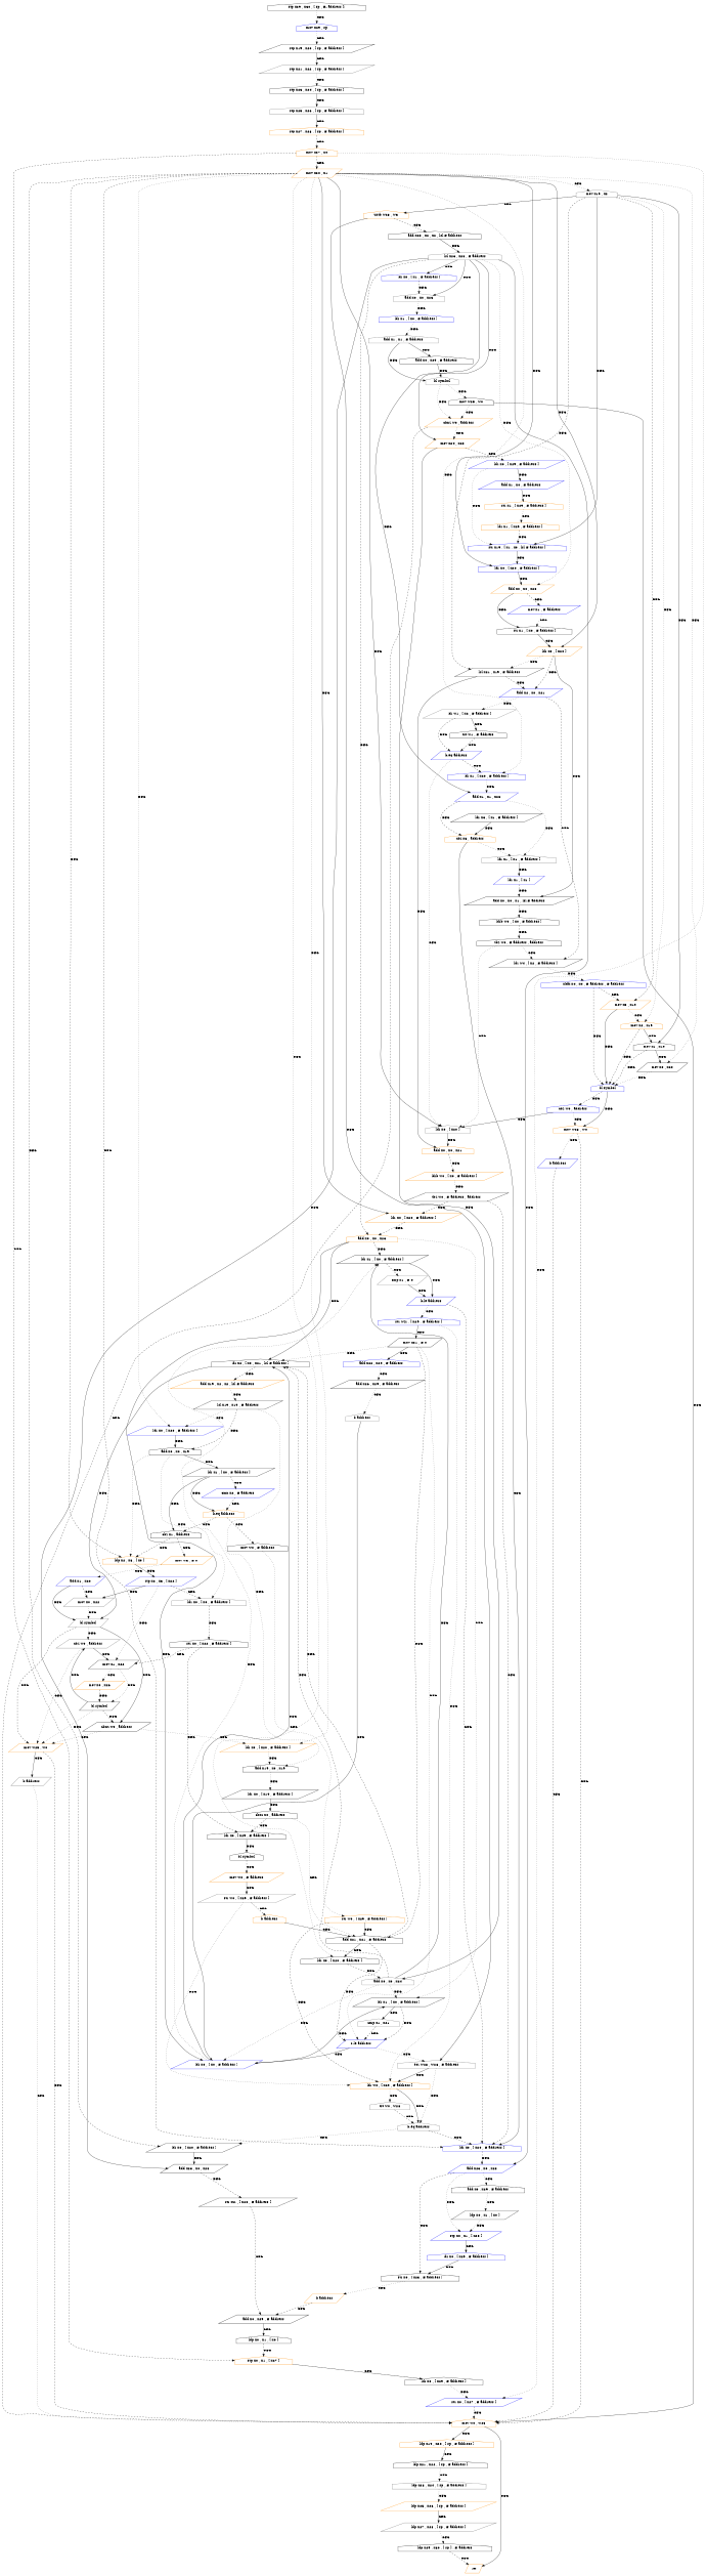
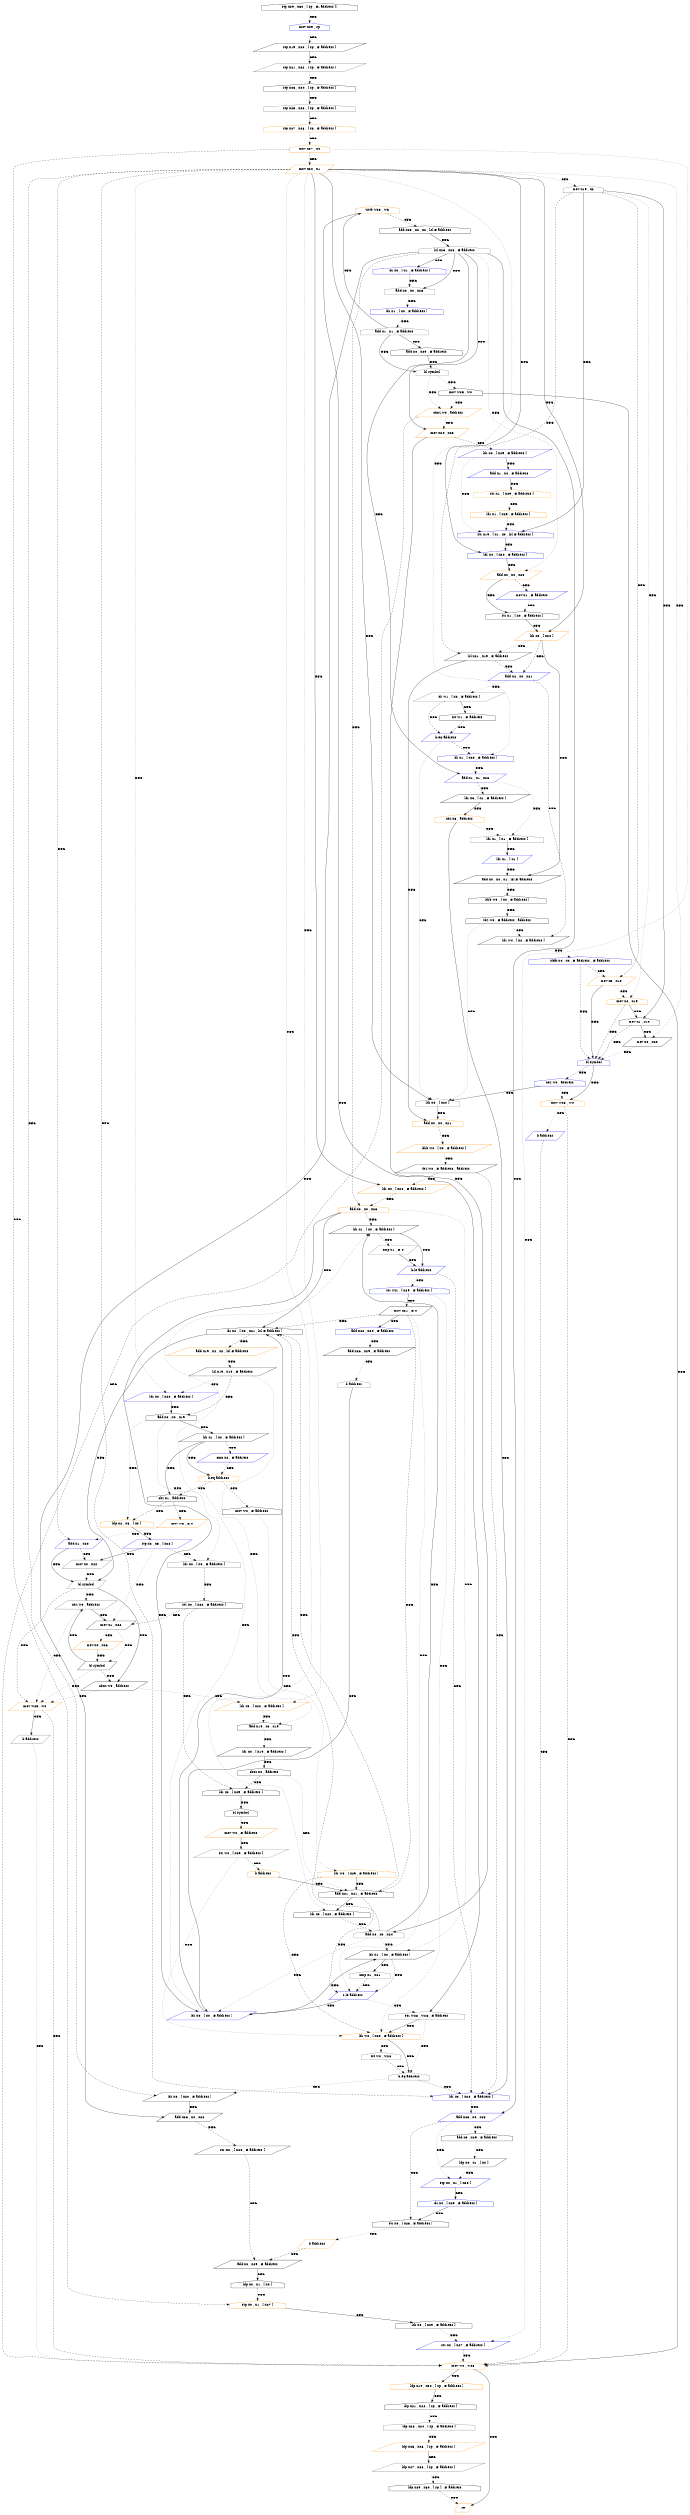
  digraph {
    node [color=black shape=house]
    edge [style=solid]
    n1 [label="stp x29 , x30 , [ sp , #- address ]!"]
    n2 [color=blue label="mov x29 , sp"]
    n3 [label="stp x19 , x20 , [ sp , # address ]" shape=parallelogram]
    n4 [color=gray40 label="stp x21 , x22 , [ sp , # address ]" shape=parallelogram]
    n5 [label="stp x23 , x24 , [ sp , # address ]"]
    n6 [color=gray40 label="stp x25 , x26 , [ sp , # address ]"]
    n7 [color=darkorange label="stp x27 , x28 , [ sp , # address ]"]
    n8 [color=darkorange label="mov x27 , x0"]
    n9 [color=darkorange label="mov x20 , x1" shape=parallelogram]
    n10 [color=darkorange label="stp x0 , x1 , [ x27 ]"]
    n11 [color=blue label="str x0 , [ x27 , # address ]" shape=parallelogram]
    n12 [color=gray40 label="mov x19 , x2"]
    n13 [color=blue label="ldr x0 , [ x20 , # address ]"]
    n14 [color=darkorange label="ldr x0 , [ x20 ]" shape=parallelogram]
    n15 [color=gray40 label="ldr x0 , [ x20 ]"]
    n16 [color=blue label="ldr x1 , [ x20 , # address ]"]
    n17 [color=blue label="ldr x0 , [ x20 , # address ]"]
    n18 [color=darkorange label="ldr x0 , [ x20 , # address ]" shape=parallelogram]
    n19 [label="mov x0 , x20" shape=parallelogram]
    n20 [color=blue label="ldr x0 , [ x20 , # address ]" shape=parallelogram]
    n21 [label="ldr x0 , [ x20 , # address ]" shape=parallelogram]
    n22 [color=blue label="add x1 , x20" shape=parallelogram]
    n23 [color=darkorange label="ldr x0 , [ x20 , # address ]" shape=parallelogram]
    n24 [label="ldr x0 , [ x20 , # address ]"]
    n25 [label="ldr x0 , [ x29 , # address ]"]
    n26 [color=darkorange label="mov w0 , w25"]
    n27 [color=darkorange label="uxtb w28 , w3"]
    n28 [color=blue label="str x19 , [ x1 , x0 , lsl # address ]"]
    n29 [label="lsl x21 , x19 , # address" shape=parallelogram]
    n30 [color=darkorange label="mov x3 , x19" shape=parallelogram]
    n31 [color=darkorange label="mov x2 , x19"]
    n32 [label="mov x1 , x19"]
    n33 [color=darkorange label="add x0 , x0 , x23" shape=parallelogram]
    n34 [color=blue label="add x2 , x0 , x21" shape=parallelogram]
    n35 [label="add x0 , x0 , x1 , lsl # address" shape=parallelogram]
    n36 [color=darkorange label="add x0 , x0 , x21"]
    n37 [color=blue label="add x1 , x1 , x23" shape=parallelogram]
    n38 [color=blue label="add x23 , x0 , x23" shape=parallelogram]
    n39 [color=darkorange label="add x0 , x0 , x23"]
    n40 [color=blue label="bl symbol"]
    n41 [label="add x0 , x0 , x19"]
    n42 [label="add x23 , x0 , x23" shape=parallelogram]
    n43 [color=gray40 label="bl symbol" shape=parallelogram]
    n44 [color=gray40 label="mov x0 , x22" shape=parallelogram]
    n45 [label="add x19 , x0 , x19"]
    n46 [color=gray40 label="add x0 , x0 , x24"]
    n47 [label="add x23 , x2 , x2 , lsl # address"]
    n48 [color=gray40 label="eor w28 , w28 , # address"]
    n49 [color=gray40 label="lsl x23 , x23 , # address"]
    n50 [color=darkorange label="ldr w0 , [ x29 , # address ]"]
    n51 [color=gray40 label="b.eq address"]
    n52 [color=blue label="ldr x0 , [ x1 , # address ]"]
    n53 [color=gray40 label="add x0 , x0 , x23"]
    n54 [color=darkorange label="mov x24 , x23" shape=parallelogram]
    n55 [color=blue label="ldr x1 , [ x0 , # address ]"]
    n56 [color=blue label="ldr x0 , [ x29 , # address ]" shape=parallelogram]
    n57 [color=blue label="mov x1 , # address" shape=parallelogram]
    n58 [label="str x1 , [ x0 , # address ]"]
    n59 [label="ldr x3 , [ x1 , # address ]" shape=parallelogram]
    n60 [color=gray40 label="ldr x1 , [ x1 , # address ]"]
    n61 [label="add x0 , x29 , # address"]
    n62 [color=blue label="stp x0 , x1 , [ x23 ]" shape=parallelogram]
    n63 [label="str x0 , [ x23 , # address ]"]
    n64 [label="ldr x1 , [ x0 , # address ]" shape=parallelogram]
    n65 [color=blue label="ldr x0 , [ x0 , # address ]" shape=parallelogram]
    n66 [label="ldr x2 , [ x0 , x21 , lsl # address ]"]
    n67 [label="ldr x1 , [ x0 , # address ]" shape=parallelogram]
    n68 [label="str xzr , [ x23 , # address ]" shape=parallelogram]
    n69 [color=gray40 label="add x1 , x1 , # address"]
    n70 [label="add x0 , x29 , # address"]
    n71 [color=gray40 label="bl symbol"]
    n72 [label="mov w25 , w0"]
    n73 [color=darkorange label="cbnz w0 , address" shape=parallelogram]
    n74 [color=darkorange label="ldp x19 , x20 , [ sp , # address ]"]
    n75 [color=darkorange label=ret shape=parallelogram]
    n76 [label="ldp x21 , x22 , [ sp , # address ]"]
    n77 [color=blue label="add x1 , x0 , # address" shape=parallelogram]
    n78 [color=gray40 label="ldp x23 , x24 , [ sp , # address ]"]
    n79 [color=darkorange label="ldp x25 , x26 , [ sp , # address ]" shape=parallelogram]
    n80 [color=gray40 label="ldp x27 , x28 , [ sp , # address ]" shape=parallelogram]
    n81 [label="ldp x29 , x30 , [ sp ] , # address"]
    n82 [color=darkorange label="str x1 , [ x29 , # address ]"]
    n83 [color=darkorange label="ldr x1 , [ x29 , # address ]"]
    n84 [color=gray40 label="ldr w1 , [ x2 , # address ]" shape=parallelogram]
    n85 [label="ldr w4 , [ x2 , # address ]" shape=parallelogram]
    n86 [label="ldrb w0 , [ x0 , # address ]"]
    n87 [color=darkorange label="ldrb w0 , [ x0 , # address ]" shape=parallelogram]
    n88 [label="tst w1 , # address"]
    n89 [color=blue label="b.eq address" shape=parallelogram]
    n90 [color=blue label="ubfx x4 , x4 , # address , # address"]
    n91 [label="tbz w0 , # address , address" shape=parallelogram]
    n92 [color=darkorange label="cbz x3 , address"]
    n93 [color=blue label="ldr x1 , [ x1 ]" shape=parallelogram]
    n94 [label="ldp x0 , x1 , [ x0 ]" shape=parallelogram]
    n95 [color=blue label="ldr x0 , [ x29 , # address ]"]
    n96 [color=darkorange label="b address" shape=parallelogram]
    n97 [label="add x0 , x29 , # address" shape=parallelogram]
    n98 [label="ldp x0 , x1 , [ x0 ]"]
    n99 [color=gray40 label="cmp x1 , # 0" shape=parallelogram]
    n100 [color=blue label="b.le address" shape=parallelogram]
    n101 [color=darkorange label="add x19 , x2 , x2 , lsl # address" shape=parallelogram]
    n102 [color=blue label="b.le address" shape=parallelogram]
    n103 [color=gray40 label="cmp x1 , x21"]
    n104 [color=blue label="str wzr , [ x29 , # address ]"]
    n105 [label="mov x21 , # 0" shape=parallelogram]
    n106 [color=blue label="add x22 , x29 , # address"]
    n107 [label="add x21 , x21 , # address"]
    n108 [color=gray40 label="tst w0 , w28"]
    n109 [label="tbz w0 , # address , address"]
    n110 [label="add x26 , x29 , # address" shape=parallelogram]
    n111 [color=gray40 label="b address"]
    n112 [color=blue label="cbz w0 , address"]
    n113 [color=darkorange label="mov w25 , w0"]
    n114 [color=blue label="b address" shape=parallelogram]
    n115 [label="lsl x19 , x19 , # address" shape=parallelogram]
    n116 [color=gray40 label="cbz w0 , address" shape=parallelogram]
    n117 [color=darkorange label="mov w25 , w0" shape=parallelogram]
    n118 [label="cbnz w0 , address" shape=parallelogram]
    n119 [label="ldr x1 , [ x0 , # address ]" shape=parallelogram]
    n120 [color=darkorange label="ldp x2 , x3 , [ x0 ]"]
    n121 [color=gray40 label="ldr x0 , [ x0 , # address ]"]
    n122 [label="ldr x0 , [ x19 , # address ]" shape=parallelogram]
    n123 [color=blue label="cmn x2 , # address" shape=parallelogram]
    n124 [color=darkorange label="b.eq address"]
    n125 [label="cbz x1 , address"]
    n126 [color=blue label="stp x2 , x3 , [ x22 ]" shape=parallelogram]
    n127 [label="str x0 , [ x22 , # address ]"]
    n128 [label="mov w0 , # address"]
    n129 [color=darkorange label="mov w3 , # 0" shape=parallelogram]
    n130 [color=darkorange label="str w0 , [ x29 , # address ]"]
    n131 [label="mov x1 , x22" shape=parallelogram]
    n132 [color=gray40 label="b address" shape=parallelogram]
    n133 [color=darkorange label="mov x0 , x26" shape=parallelogram]
    n134 [label="bl symbol" shape=parallelogram]
    n135 [label="ldr x0 , [ x29 , # address ]"]
    n136 [label="bl symbol"]
    n137 [label="cbnz x0 , address"]
    n138 [color=darkorange label="mov w0 , # address" shape=parallelogram]
    n139 [color=gray40 label="str w0 , [ x29 , # address ]" shape=parallelogram]
    n140 [color=darkorange label="b address"]
    n1 -> n2 [label=CFG style=dotted]
    n2 -> n3 [label=CFG style=dotted]
    n3 -> n4 [label=CFG]
    n4 -> n5 [label=CFG style=dotted]
    n5 -> n6 [label=CFG]
    n6 -> n7 [label=CFG]
    n7 -> n8 [label=CFG style=dashed]
    n8 -> n9 [label=CFG style=dashed]
    n8 -> n10 [label=DFG style=dashed]
    n8 -> n11 [label=DFG style=dotted]
    n9 -> n12 [label=CFG style=dotted]
    n9 -> n13 [label=DFG]
    n9 -> n14 [label=DFG]
    n9 -> n15 [label=DFG]
    n9 -> n16 [label=DFG style=dotted]
    n9 -> n17 [label=DFG style=dashed]
    n9 -> n18 [label=DFG]
    n9 -> n19 [label=DFG style=dotted]
    n9 -> n20 [label=DFG style=dotted]
    n9 -> n21 [label=DFG style=dashed]
-   n9 -> n120 [label=DFG style=dashed]
+   n9 -> n22 [label=DFG style=dashed]
    n9 -> n23 [label=DFG style=dotted]
    n9 -> n24 [label=DFG style=dotted]
    n10 -> n25 [label=CFG]
    n11 -> n26 [label=CFG style=dashed]
-   n12 -> n27 [label=CFG]
+   n69 -> n27 [label=CFG]
    n12 -> n28 [label=DFG]
    n12 -> n29 [label=DFG style=dashed]
    n12 -> n30 [label=DFG style=dashed]
    n12 -> n31 [label=DFG style=dotted]
    n12 -> n32 [label=DFG]
    n13 -> n33 [label=DFG]
    n14 -> n29 [label=CFG style=dotted]
    n14 -> n34 [label=DFG style=dashed]
    n14 -> n35 [label=DFG]
    n15 -> n36 [label=DFG]
    n16 -> n37 [label=DFG style=dotted]
    n17 -> n38 [label=DFG style=dashed]
    n18 -> n39 [label=DFG style=dashed]
    n19 -> n40 [label=DFG style=dotted]
    n20 -> n41 [label=DFG]
    n21 -> n42 [label=DFG]
    n22 -> n43 [label=DFG]
    n22 -> n44 [label=CFG style=dashed]
    n23 -> n45 [label=DFG style=dotted]
    n24 -> n46 [label=DFG style=dashed]
    n25 -> n11 [label=DFG style=dotted]
    n26 -> n74 [label=CFG]
    n26 -> n75 [label=DFG]
    n27 -> n47 [label=CFG style=dashed]
    n27 -> n48 [label=DFG]
    n28 -> n13 [label=CFG]
    n29 -> n34 [label=DFG style=dashed]
    n29 -> n36 [label=DFG]
    n30 -> n31 [label=CFG style=dotted]
    n30 -> n40 [label=DFG]
    n31 -> n32 [label=CFG]
    n31 -> n40 [label=DFG style=dashed]
    n32 -> n19 [label=CFG]
    n32 -> n40 [label=DFG style=dashed]
    n33 -> n57 [label=CFG style=dashed]
    n33 -> n58 [label=DFG]
    n34 -> n84 [label=DFG style=dotted]
    n34 -> n85 [label=DFG style=dashed]
    n35 -> n86 [label=DFG style=dashed]
    n36 -> n87 [label=DFG style=dashed]
-   n37 -> n92 [label=DFG style=dashed]
+   n37 -> n59 [label=DFG style=dashed]
    n37 -> n60 [label=DFG style=dotted]
    n38 -> n61 [label=CFG style=dotted]
    n38 -> n62 [label=DFG style=dotted]
    n38 -> n63 [label=DFG style=dashed]
    n39 -> n64 [label=DFG style=dashed]
    n39 -> n65 [label=DFG]
    n39 -> n66 [label=DFG]
    n39 -> n67 [label=DFG style=dotted]
    n40 -> n112 [label=DFG style=dashed]
    n40 -> n113 [label=DFG]
    n41 -> n119 [label=DFG]
    n41 -> n120 [label=DFG style=dotted]
    n41 -> n121 [label=DFG style=dotted]
    n42 -> n68 [label=DFG style=dashed]
    n43 -> n116 [label=DFG style=dotted]
    n43 -> n117 [label=DFG style=dashed]
    n43 -> n118 [label=DFG]
    n44 -> n43 [label=DFG style=dotted]
    n45 -> n122 [label=DFG style=dotted]
    n46 -> n64 [label=DFG]
    n46 -> n65 [label=DFG style=dotted]
    n46 -> n66 [label=DFG style=dashed]
    n46 -> n67 [label=DFG style=dotted]
    n47 -> n49 [label=DFG]
    n48 -> n50 [label=CFG]
    n48 -> n51 [label=DFG style=dotted]
    n49 -> n33 [label=DFG style=dotted]
    n49 -> n37 [label=DFG]
    n49 -> n38 [label=DFG]
    n49 -> n39 [label=DFG style=dashed]
    n49 -> n42 [label=DFG]
    n49 -> n52 [label=CFG]
    n49 -> n53 [label=DFG]
    n49 -> n54 [label=DFG]
    n50 -> n51 [label=DFG]
    n50 -> n108 [label=CFG style=dotted]
    n51 -> n17 [label=CFG style=dashed]
    n51 -> n21 [label=CFG style=dotted]
    n52 -> n53 [label=DFG style=dashed]
    n53 -> n55 [label=DFG style=dotted]
    n54 -> n46 [label=DFG]
    n54 -> n56 [label=CFG style=dashed]
    n55 -> n69 [label=DFG style=dotted]
    n56 -> n28 [label=DFG style=dotted]
    n56 -> n77 [label=DFG]
    n57 -> n58 [label=CFG style=dotted]
    n58 -> n14 [label=CFG]
    n59 -> n92 [label=DFG]
    n60 -> n93 [label=DFG]
    n61 -> n94 [label=CFG style=dotted]
    n62 -> n95 [label=CFG]
    n63 -> n96 [label=CFG style=dotted]
    n64 -> n99 [label=CFG style=dashed]
    n64 -> n100 [label=DFG]
    n65 -> n64 [label=DFG style=dotted]
    n65 -> n66 [label=DFG]
    n65 -> n67 [label=DFG]
    n66 -> n43 [label=DFG]
    n66 -> n101 [label=DFG style=dashed]
    n67 -> n102 [label=DFG style=dashed]
    n67 -> n103 [label=CFG]
    n68 -> n97 [label=CFG style=dashed]
    n69 -> n70 [label=CFG]
    n69 -> n71 [label=DFG]
    n70 -> n71 [label=DFG]
    n71 -> n72 [label=DFG style=dotted]
    n71 -> n73 [label=DFG style=dotted]
    n72 -> n26 [label=DFG]
    n72 -> n73 [label=CFG style=dotted]
    n73 -> n26 [label=CFG style=dashed]
    n73 -> n54 [label=CFG style=dotted]
    n74 -> n76 [label=CFG]
    n76 -> n78 [label=CFG style=dotted]
    n77 -> n82 [label=DFG]
    n78 -> n79 [label=CFG style=dotted]
    n79 -> n80 [label=CFG]
    n80 -> n81 [label=CFG style=dotted]
    n81 -> n75 [label=CFG style=dashed]
    n82 -> n83 [label=CFG style=dotted]
    n83 -> n28 [label=DFG style=dashed]
    n84 -> n88 [label=CFG]
    n84 -> n89 [label=DFG style=dashed]
    n85 -> n90 [label=DFG style=dotted]
    n86 -> n109 [label=DFG style=dashed]
    n87 -> n91 [label=DFG style=dotted]
    n88 -> n89 [label=CFG style=dashed]
    n89 -> n15 [label=CFG style=dotted]
    n89 -> n16 [label=CFG style=dashed]
    n90 -> n30 [label=CFG style=dashed]
    n90 -> n40 [label=DFG style=dashed]
    n91 -> n17 [label=CFG style=dashed]
    n91 -> n18 [label=CFG style=dashed]
    n92 -> n17 [label=CFG]
    n92 -> n60 [label=CFG style=dotted]
    n93 -> n35 [label=DFG style=dashed]
    n94 -> n62 [label=DFG style=dotted]
    n95 -> n63 [label=DFG]
    n96 -> n97 [label=CFG style=dashed]
    n97 -> n98 [label=CFG]
    n98 -> n10 [label=DFG style=dashed]
    n99 -> n100 [label=CFG]
    n100 -> n17 [label=CFG style=dashed]
    n100 -> n104 [label=CFG style=dotted]
    n101 -> n115 [label=DFG style=dotted]
    n102 -> n48 [label=CFG style=dotted]
    n102 -> n65 [label=CFG]
    n103 -> n102 [label=CFG style=dashed]
    n104 -> n50 [label=DFG style=dotted]
    n104 -> n105 [label=CFG]
-   n105 -> n66 [label=DFG style=dotted]
+   n105 -> n66 [label=DFG style=dashed]
    n105 -> n102 [label=DFG style=dotted]
    n105 -> n106 [label=CFG]
    n105 -> n107 [label=DFG style=dashed]
    n106 -> n110 [label=CFG style=dotted]
    n107 -> n24 [label=CFG]
    n107 -> n66 [label=DFG style=dashed]
    n107 -> n102 [label=DFG style=dashed]
    n108 -> n51 [label=CFG style=dashed]
    n109 -> n15 [label=CFG style=dotted]
    n109 -> n85 [label=CFG style=dotted]
    n110 -> n111 [label=CFG style=dotted]
    n111 -> n65 [label=CFG]
    n112 -> n15 [label=CFG]
    n112 -> n113 [label=CFG style=dotted]
    n113 -> n26 [label=DFG style=dashed]
    n113 -> n114 [label=CFG style=dotted]
    n114 -> n26 [label=CFG style=dashed]
    n115 -> n20 [label=CFG style=dotted]
    n115 -> n41 [label=DFG style=dashed]
    n115 -> n45 [label=DFG style=dotted]
    n116 -> n117 [label=CFG style=dotted]
    n116 -> n131 [label=CFG]
    n117 -> n26 [label=DFG style=dashed]
    n117 -> n132 [label=CFG]
    n118 -> n23 [label=CFG style=dotted]
    n118 -> n117 [label=CFG style=dotted]
    n119 -> n123 [label=CFG style=dashed]
    n119 -> n124 [label=DFG]
    n119 -> n125 [label=DFG]
    n120 -> n126 [label=DFG]
    n121 -> n127 [label=DFG style=dashed]
    n122 -> n137 [label=DFG]
    n123 -> n124 [label=CFG style=dashed]
    n124 -> n125 [label=CFG style=dashed]
    n124 -> n128 [label=CFG style=dashed]
    n125 -> n120 [label=CFG style=dashed]
    n125 -> n129 [label=CFG style=dashed]
    n126 -> n44 [label=DFG]
    n126 -> n121 [label=CFG style=dashed]
    n126 -> n131 [label=DFG style=dotted]
    n127 -> n131 [label=CFG style=dashed]
    n127 -> n135 [label=DFG style=dashed]
    n128 -> n130 [label=CFG style=dotted]
    n129 -> n22 [label=CFG style=dotted]
    n130 -> n50 [label=DFG style=dashed]
    n130 -> n107 [label=CFG]
    n131 -> n133 [label=CFG style=dotted]
    n131 -> n134 [label=DFG style=dotted]
    n132 -> n26 [label=CFG style=dotted]
    n133 -> n134 [label=DFG style=dashed]
    n134 -> n116 [label=DFG]
    n134 -> n117 [label=DFG style=dotted]
    n134 -> n118 [label=DFG style=dashed]
    n135 -> n136 [label=DFG]
    n136 -> n138 [label=CFG style=dashed]
    n137 -> n107 [label=CFG style=dotted]
    n137 -> n135 [label=CFG style=dashed]
    n138 -> n139 [label=CFG]
    n139 -> n50 [label=DFG style=dotted]
    n139 -> n140 [label=CFG style=dashed]
    n140 -> n107 [label=CFG]
  }
